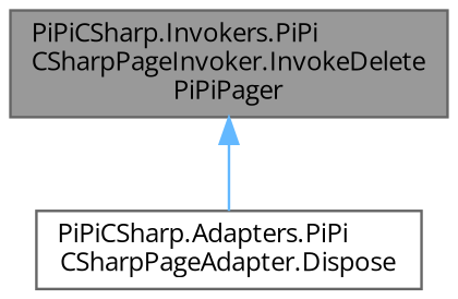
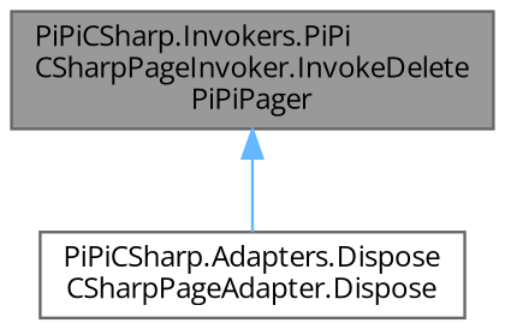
  digraph {
    rankdir=TB
    fontname="Open Sans"
    node [fontname="Open Sans" fontsize=10 shape=box style=filled]
    n1 [color=gray40 fillcolor=grey60 fontcolor=black height=0.2 label="PiPiCSharp.Invokers.PiPi\lCSharpPageInvoker.InvokeDelete\lPiPiPager" width=0.4]
-   n2 [color=grey40 fillcolor=white height=0.2 label="PiPiCSharp.Adapters.PiPi\lCSharpPageAdapter.Dispose" width=0.4]
+   n2 [color=grey40 fillcolor=white height=0.2 label="PiPiCSharp.Adapters.Dispose\lCSharpPageAdapter.Dispose" width=0.4]
    n1 -> n2 [color=steelblue1 dir=back fontname="Open Sans" fontsize=10 labelfontname=Helvetica labelfontsize=10 style=solid]
  }
